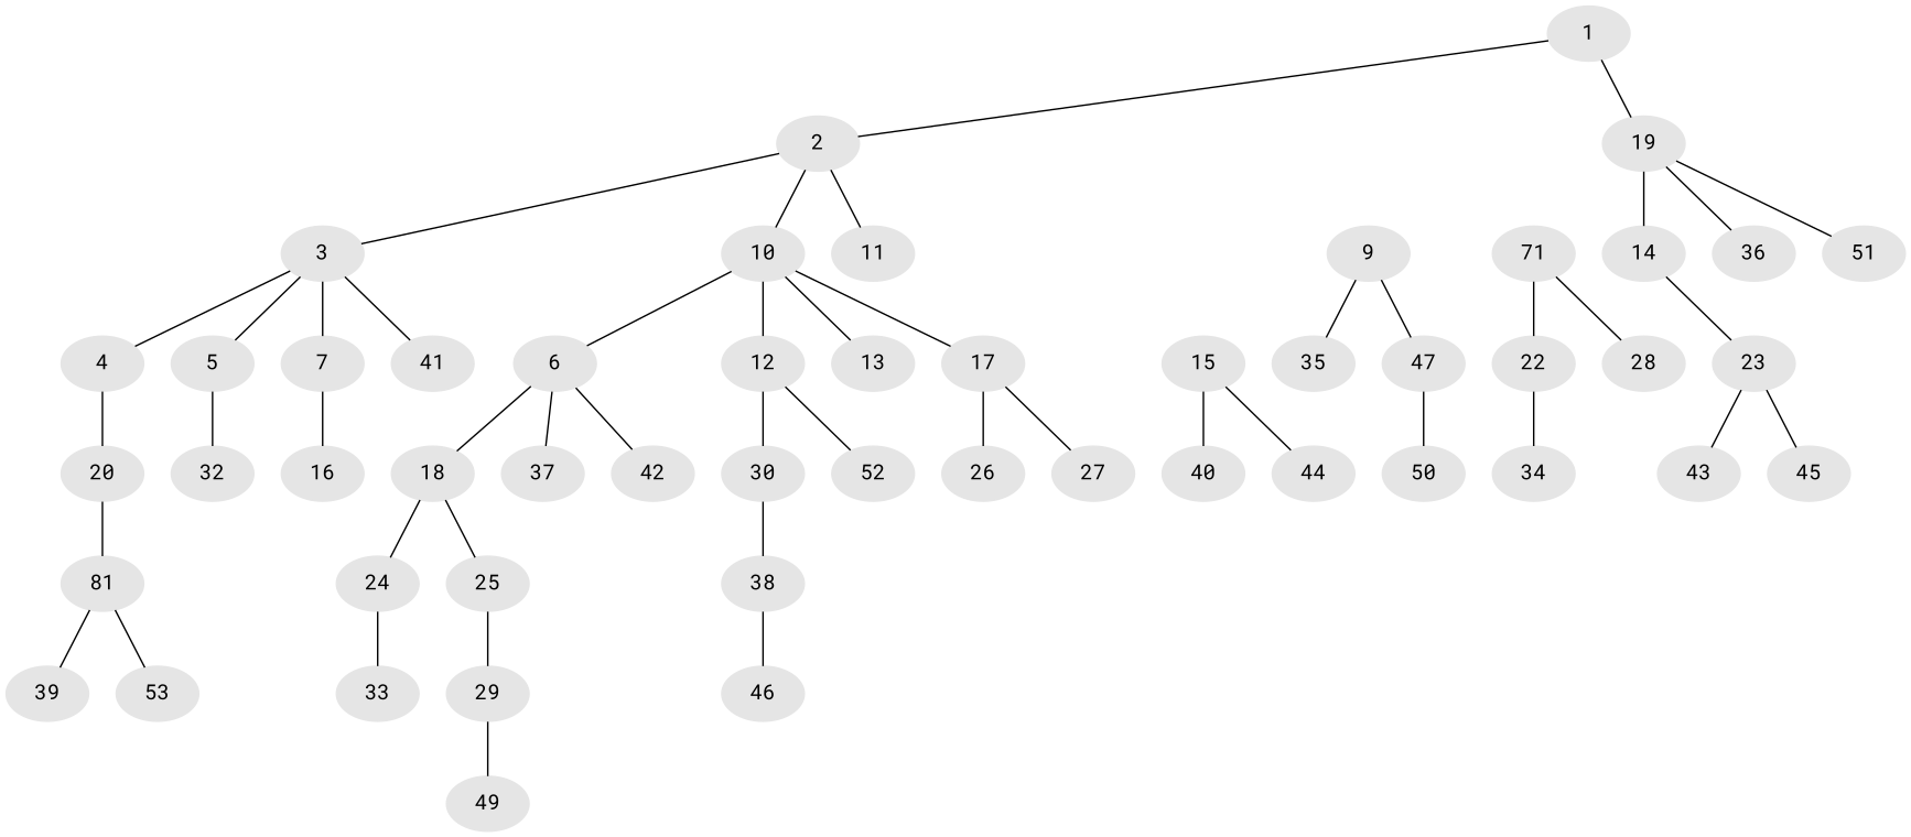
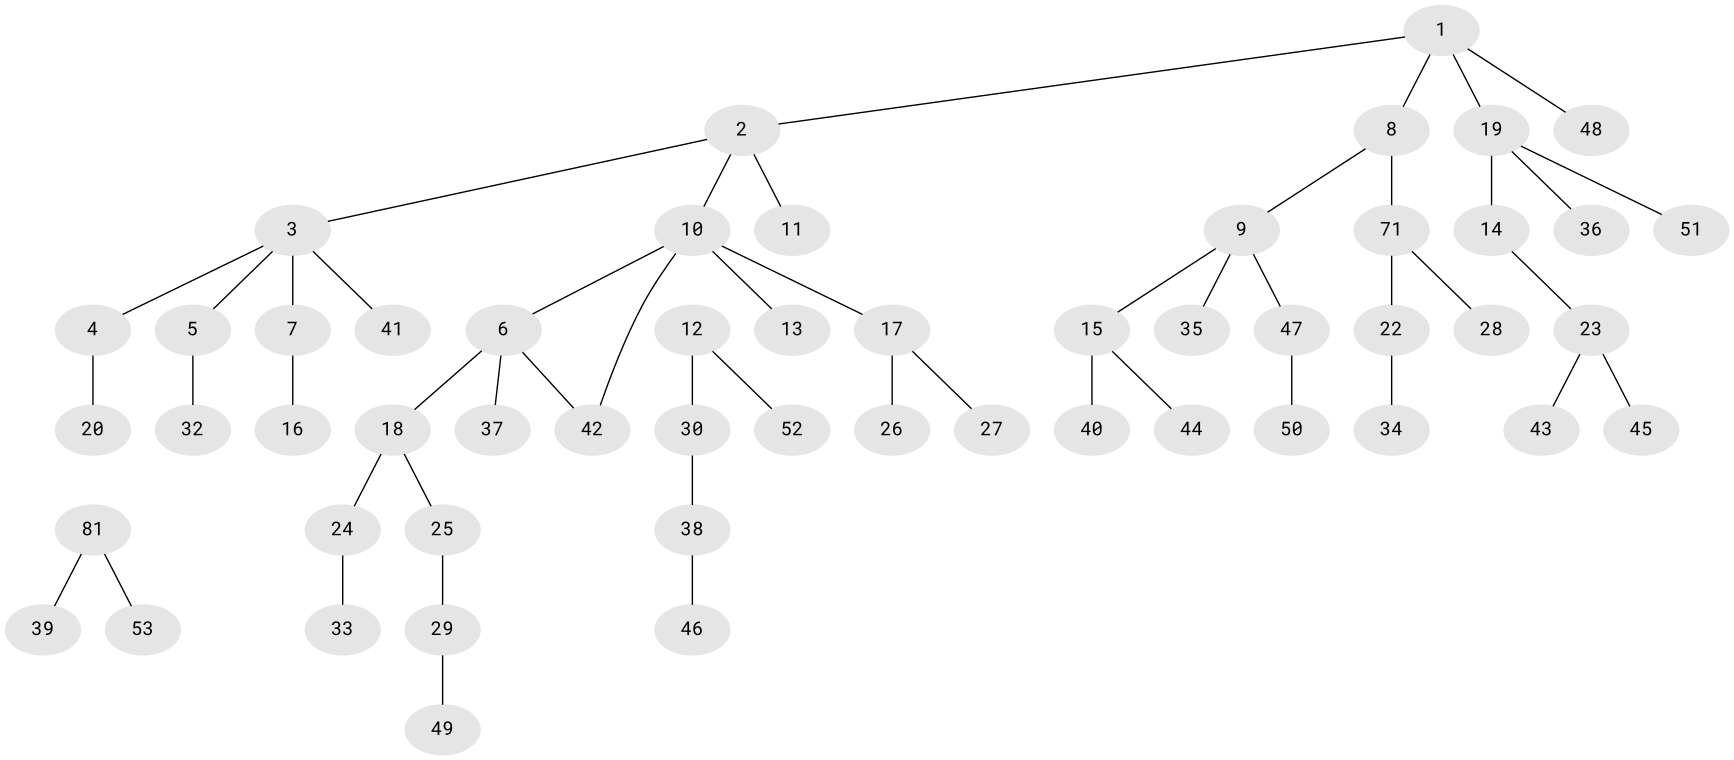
  graph {
    fontname="Roboto Mono"
    node [color=gray90 fontname="Roboto Mono" style=filled]
    edge [fontname="Roboto Mono"]
    1
    2
+   8
    19
+   48
    3
    10
    11
    9
    n10 [label=71]
    14
    36
    51
    4
    5
    7
    41
    6
    18
    37
    42
    12
    13
    17
    20
    32
    16
    n28 [label=81]
    24
    25
    15
    35
    47
    23
    22
    28
    40
    44
    50
    30
    52
    26
    27
    38
    43
    45
    33
    29
    39
    53
    34
    49
    46
    1 -- 2
+   1 -- 8
    1 -- 19
+   1 -- 48
    2 -- 3
    2 -- 10
    2 -- 11
+   8 -- 9
+   8 -- n10
    19 -- 14
    19 -- 36
    19 -- 51
    3 -- 4
    3 -- 5
    3 -- 7
    3 -- 41
    10 -- 6
-   10 -- 12
+   10 -- 42
    10 -- 13
    10 -- 17
+   9 -- 15
    9 -- 35
    9 -- 47
    n10 -- 22
    n10 -- 28
    14 -- 23
    4 -- 20
    5 -- 32
    7 -- 16
    6 -- 18
    6 -- 37
    6 -- 42
    18 -- 24
    18 -- 25
    12 -- 30
    12 -- 52
    17 -- 26
    17 -- 27
-   20 -- n28
    n28 -- 39
    n28 -- 53
    24 -- 33
    25 -- 29
    15 -- 40
    15 -- 44
    47 -- 50
    23 -- 43
    23 -- 45
    22 -- 34
    30 -- 38
    38 -- 46
    29 -- 49
  }
